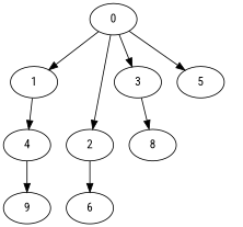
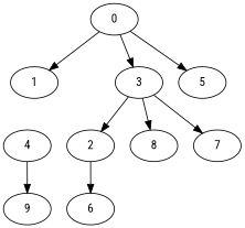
  digraph {
    "Duplicate states"=0
    GraphType=Unknown
    "Max states in OPEN"=0
    Modes="120000ms; topo-ordered tasks, ; Pruning: task equivalence, fixed order ready list, ; F-value: ; Optimisation: best schedule length (SL) optimisation on equal, "
    NumberOfTasks=10
    "Pruned using list schedule length"=14
    "States removed from OPEN"=0
    TargetSystem="Homogeneous-16"
    "Time to schedule (ms)"=77
    "Total idle time"=53
    "Total schedule length"=26
    "Total sequential time"=45
    "Total states created"=61
    fontname="Roboto Condensed"
    node [Processor=0 "Start time"=12 Weight=4 fontname="Roboto Condensed"]
    edge [Weight=10 fontname="Roboto Condensed"]
    0 ["Finish time"=2 "Start time"=0 Weight=2]
    1 ["Finish time"=12 "Start time"=2 Weight=10]
    2 ["Finish time"=16 Processor=1]
    3 ["Finish time"=21 Processor=2 "Start time"=17]
    5 ["Finish time"=20 Processor=1 "Start time"=16]
    4 ["Finish time"=15 Weight=3]
    6 ["Finish time"=23 Processor=1 "Start time"=20 Weight=3]
    8 ["Finish time"=24 Processor=2 "Start time"=21 Weight=3]
+   7 ["Finish time"=26 Processor=3 "Start time"=24 Weight=2]
    9 ["Finish time"=25 "Start time"=15 Weight=10]
    0 -> 1 [Weight=13]
-   0 -> 2
+   3 -> 2
    0 -> 3 [Weight=15]
    0 -> 5 [Weight=7]
-   1 -> 4 [Weight=13]
    2 -> 6
    3 -> 8
+   3 -> 7 [Weight=3]
    4 -> 9 [Weight=7]
  }
